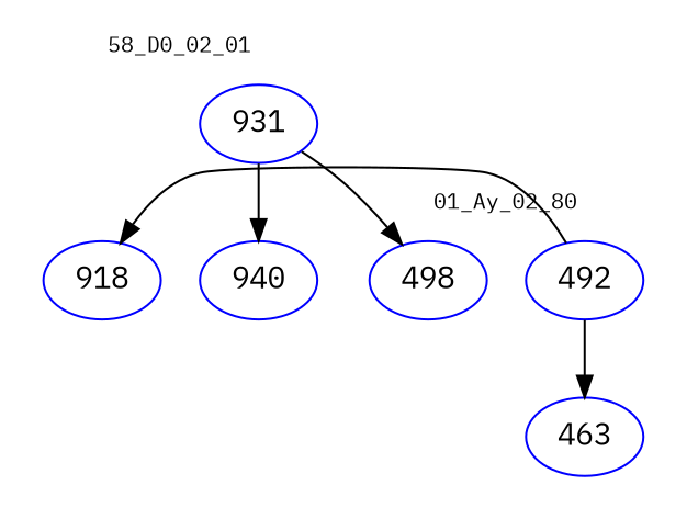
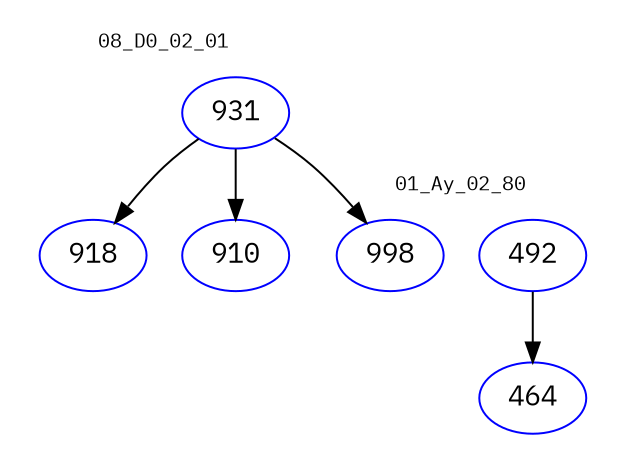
  digraph {
    fontname="IBM Plex Mono"
    node [color=blue fontname="IBM Plex Mono"]
    edge [color=black fontname="IBM Plex Mono"]
    n1 [label=492]
-   n2 [label=463]
-   n3 [label=498]
+   n2 [label=464]
+   n3 [label=998]
    n4 [label=931]
    n5 [label=918]
-   n6 [label=940]
+   n6 [label=910]
    subgraph cluster_1 {
      color=white
      fontsize=10
      label="01_Ay_02_80"
      n1
      n2
      n3
    }
    subgraph cluster_2 {
      color=white
      fontsize=10
-     label="58_D0_02_01"
+     label="08_D0_02_01"
      n4
      n5
      n6
    }
    n1 -> n2
    n4 -> n3
-   n1 -> n5
+   n4 -> n5
    n4 -> n6
  }
